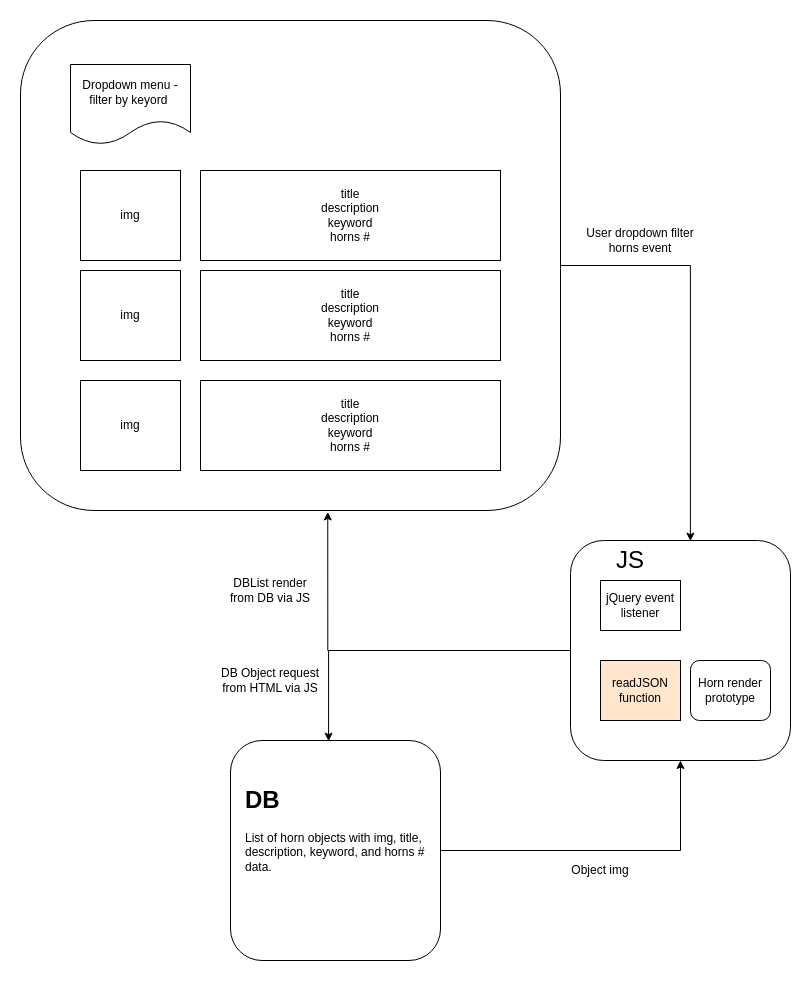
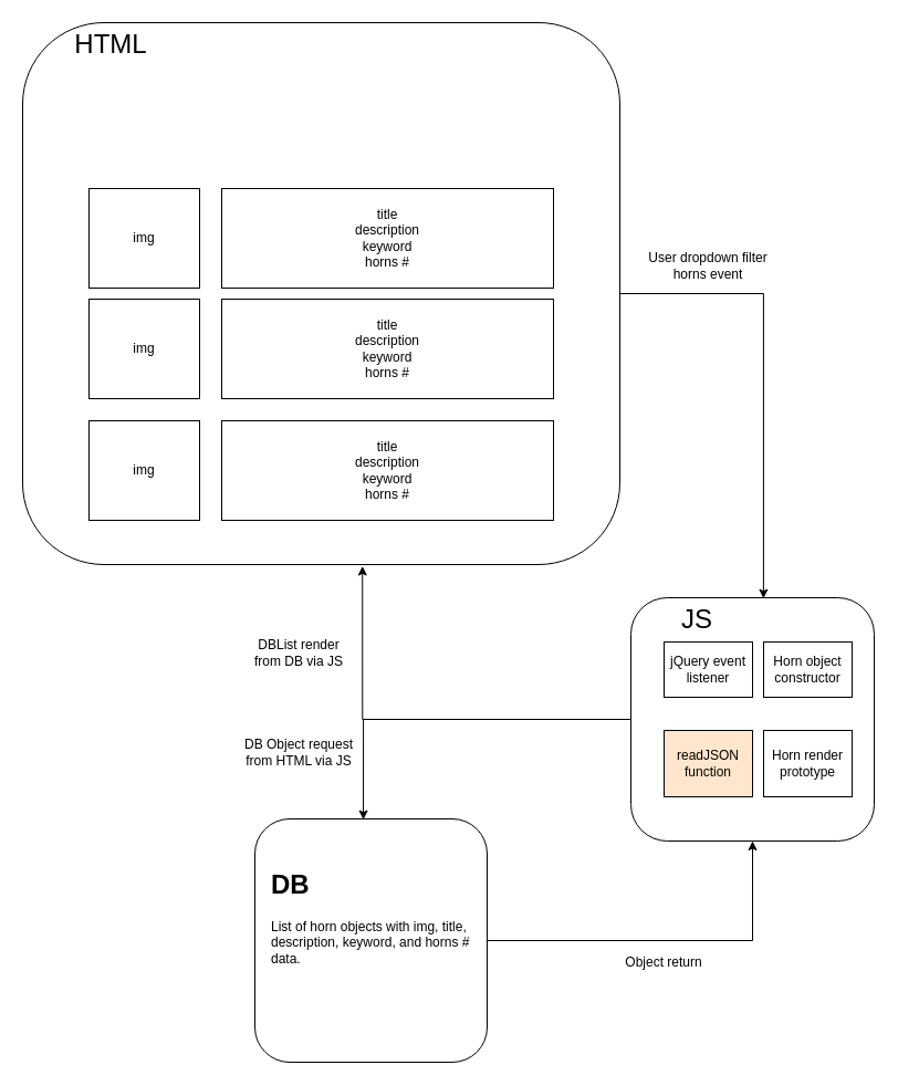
  <mxCell id="0" />
  <mxCell id="1" parent="0" />
  <mxCell id="2" style="edgeStyle=orthogonalEdgeStyle;rounded=0;orthogonalLoop=1;jettySize=auto;html=1;entryX=0.545;entryY=0.003;entryDx=0;entryDy=0;entryPerimeter=0;" edge="1" parent="1" source="3" target="6"><mxGeometry relative="1" as="geometry" /></mxCell>
  <mxCell id="3" value="" style="rounded=1;whiteSpace=wrap;html=1;" vertex="1" parent="1"><mxGeometry x="20" y="20" width="540" height="490" as="geometry" /></mxCell>
  <mxCell id="4" style="edgeStyle=orthogonalEdgeStyle;rounded=0;orthogonalLoop=1;jettySize=auto;html=1;entryX=0.467;entryY=0.003;entryDx=0;entryDy=0;entryPerimeter=0;" edge="1" parent="1" source="6" target="8"><mxGeometry relative="1" as="geometry" /></mxCell>
  <mxCell id="5" style="edgeStyle=orthogonalEdgeStyle;rounded=0;orthogonalLoop=1;jettySize=auto;html=1;entryX=0.569;entryY=1.003;entryDx=0;entryDy=0;entryPerimeter=0;" edge="1" parent="1" source="6" target="3"><mxGeometry relative="1" as="geometry" /></mxCell>
  <mxCell id="6" value="" style="rounded=1;whiteSpace=wrap;html=1;" vertex="1" parent="1"><mxGeometry x="570" y="540" width="220" height="220" as="geometry" /></mxCell>
  <mxCell id="7" style="edgeStyle=orthogonalEdgeStyle;rounded=0;orthogonalLoop=1;jettySize=auto;html=1;entryX=0.5;entryY=1;entryDx=0;entryDy=0;" edge="1" parent="1" source="8" target="6"><mxGeometry relative="1" as="geometry" /></mxCell>
  <mxCell id="8" value="" style="rounded=1;whiteSpace=wrap;html=1;" vertex="1" parent="1"><mxGeometry x="230" y="740" width="210" height="220" as="geometry" /></mxCell>
  <mxCell id="9" value="img" style="rounded=0;whiteSpace=wrap;html=1;" vertex="1" parent="1"><mxGeometry x="80" y="170" width="100" height="90" as="geometry" /></mxCell>
  <mxCell id="10" value="img" style="rounded=0;whiteSpace=wrap;html=1;" vertex="1" parent="1"><mxGeometry x="80" y="270" width="100" height="90" as="geometry" /></mxCell>
  <mxCell id="11" value="img" style="rounded=0;whiteSpace=wrap;html=1;" vertex="1" parent="1"><mxGeometry x="80" y="380" width="100" height="90" as="geometry" /></mxCell>
  <mxCell id="12" value="title&lt;br&gt;description&lt;br&gt;keyword&lt;br&gt;horns #" style="rounded=0;whiteSpace=wrap;html=1;" vertex="1" parent="1"><mxGeometry x="200" y="170" width="300" height="90" as="geometry" /></mxCell>
  <mxCell id="13" value="title&lt;br&gt;description&lt;br&gt;keyword&lt;br&gt;horns #" style="rounded=0;whiteSpace=wrap;html=1;" vertex="1" parent="1"><mxGeometry x="200" y="270" width="300" height="90" as="geometry" /></mxCell>
  <mxCell id="14" value="title&lt;br&gt;description&lt;br&gt;keyword&lt;br&gt;horns #" style="rounded=0;whiteSpace=wrap;html=1;" vertex="1" parent="1"><mxGeometry x="200" y="380" width="300" height="90" as="geometry" /></mxCell>
- <mxCell id="15" value="Dropdown menu - filter by keyord&amp;nbsp;" style="shape=document;whiteSpace=wrap;html=1;boundedLbl=1;" vertex="1" parent="1"><mxGeometry x="70" y="64" width="120" height="80" as="geometry" /></mxCell>
+ <mxCell id="16" value="&lt;font style=&quot;font-size: 24px&quot;&gt;HTML&lt;/font&gt;" style="text;html=1;strokeColor=none;fillColor=none;align=center;verticalAlign=middle;whiteSpace=wrap;rounded=0;" vertex="1" parent="1"><mxGeometry x="80" y="30" width="40" height="20" as="geometry" /></mxCell>
  <mxCell id="17" value="&lt;font style=&quot;font-size: 24px&quot;&gt;JS&lt;/font&gt;" style="text;html=1;strokeColor=none;fillColor=none;align=center;verticalAlign=middle;whiteSpace=wrap;rounded=0;" vertex="1" parent="1"><mxGeometry x="610" y="550" width="40" height="20" as="geometry" /></mxCell>
  <mxCell id="18" style="edgeStyle=orthogonalEdgeStyle;rounded=0;orthogonalLoop=1;jettySize=auto;html=1;exitX=0.5;exitY=1;exitDx=0;exitDy=0;" edge="1" parent="1" source="17" target="17"><mxGeometry relative="1" as="geometry" /></mxCell>
  <mxCell id="19" value="&lt;h1&gt;DB&lt;/h1&gt;&lt;p&gt;List of horn objects with img, title, description, keyword, and horns # data.&lt;/p&gt;" style="text;html=1;strokeColor=none;fillColor=none;spacing=5;spacingTop=-20;whiteSpace=wrap;overflow=hidden;rounded=0;" vertex="1" parent="1"><mxGeometry x="240" y="780" width="190" height="120" as="geometry" /></mxCell>
  <mxCell id="20" value="jQuery event listener" style="rounded=0;whiteSpace=wrap;html=1;" vertex="1" parent="1"><mxGeometry x="600" y="580" width="80" height="50" as="geometry" /></mxCell>
  <mxCell id="21" value="readJSON function" style="rounded=0;whiteSpace=wrap;html=1;fillColor=#ffe6cc;" vertex="1" parent="1"><mxGeometry x="600" y="660" width="80" height="60" as="geometry" /></mxCell>
- <mxCell id="23" value="Horn render prototype" style="whiteSpace=wrap;html=1;rounded=1;" vertex="1" parent="1"><mxGeometry x="690" y="660" width="80" height="60" as="geometry" /></mxCell>
+ <mxCell id="22" value="Horn object constructor" style="rounded=0;whiteSpace=wrap;html=1;" vertex="1" parent="1"><mxGeometry x="690" y="580" width="80" height="50" as="geometry" /></mxCell>
+ <mxCell id="23" value="Horn render prototype" style="rounded=0;whiteSpace=wrap;html=1;" vertex="1" parent="1"><mxGeometry x="690" y="660" width="80" height="60" as="geometry" /></mxCell>
  <mxCell id="24" value="User dropdown filter horns event" style="text;html=1;strokeColor=none;fillColor=none;align=center;verticalAlign=middle;whiteSpace=wrap;rounded=0;" vertex="1" parent="1"><mxGeometry x="580" y="200" width="120" height="80" as="geometry" /></mxCell>
  <mxCell id="25" value="DBList render from DB via JS" style="text;html=1;strokeColor=none;fillColor=none;align=center;verticalAlign=middle;whiteSpace=wrap;rounded=0;" vertex="1" parent="1"><mxGeometry x="220" y="540" width="100" height="100" as="geometry" /></mxCell>
  <mxCell id="26" value="DB Object request from HTML via JS" style="text;html=1;strokeColor=none;fillColor=none;align=center;verticalAlign=middle;whiteSpace=wrap;rounded=0;" vertex="1" parent="1"><mxGeometry x="210" y="660" width="120" height="40" as="geometry" /></mxCell>
- <mxCell id="27" value="Object img" style="text;html=1;strokeColor=none;fillColor=none;align=center;verticalAlign=middle;whiteSpace=wrap;rounded=0;" vertex="1" parent="1"><mxGeometry x="530" y="850" width="140" height="40" as="geometry" /></mxCell>
+ <mxCell id="27" value="Object return" style="text;html=1;strokeColor=none;fillColor=none;align=center;verticalAlign=middle;whiteSpace=wrap;rounded=0;" vertex="1" parent="1"><mxGeometry x="530" y="850" width="140" height="40" as="geometry" /></mxCell>
